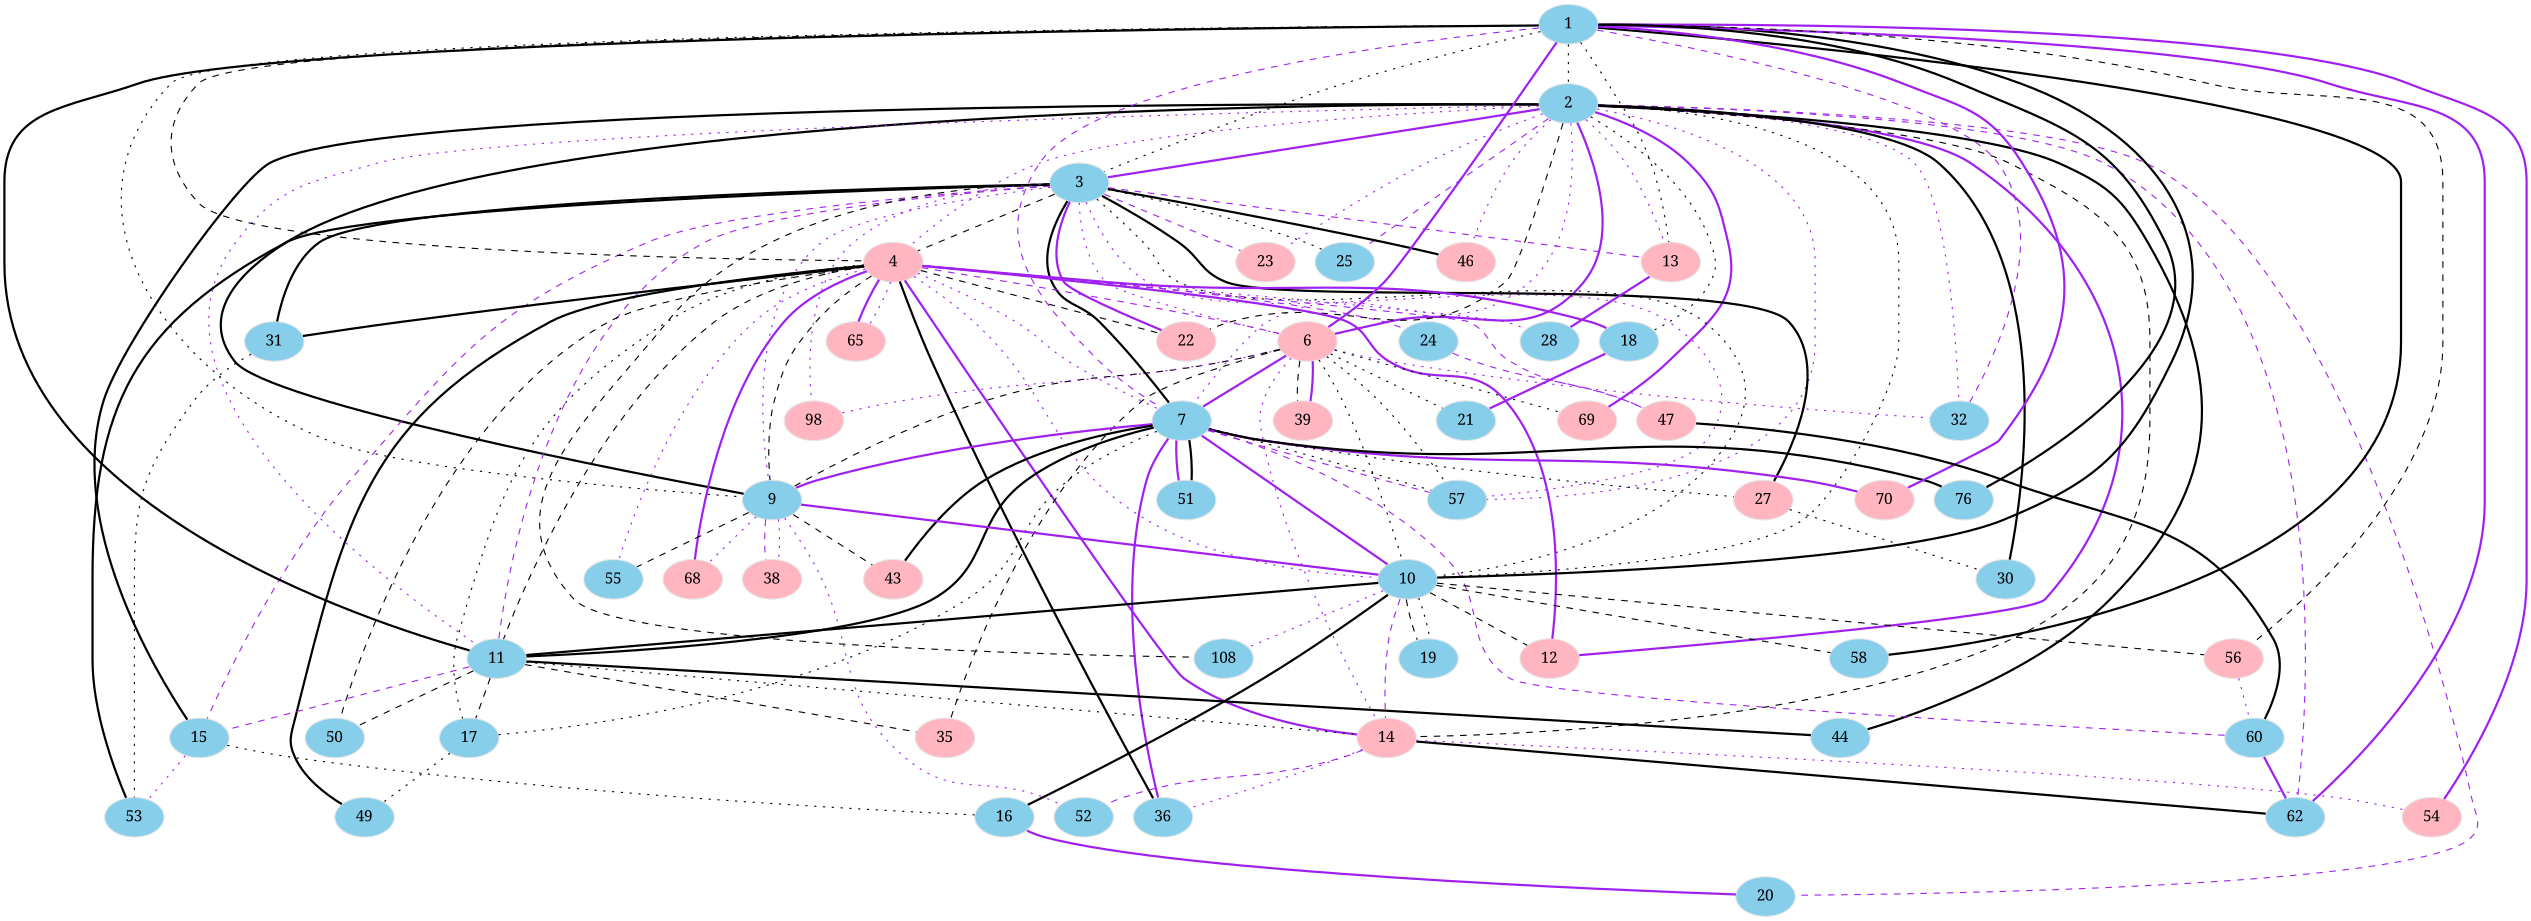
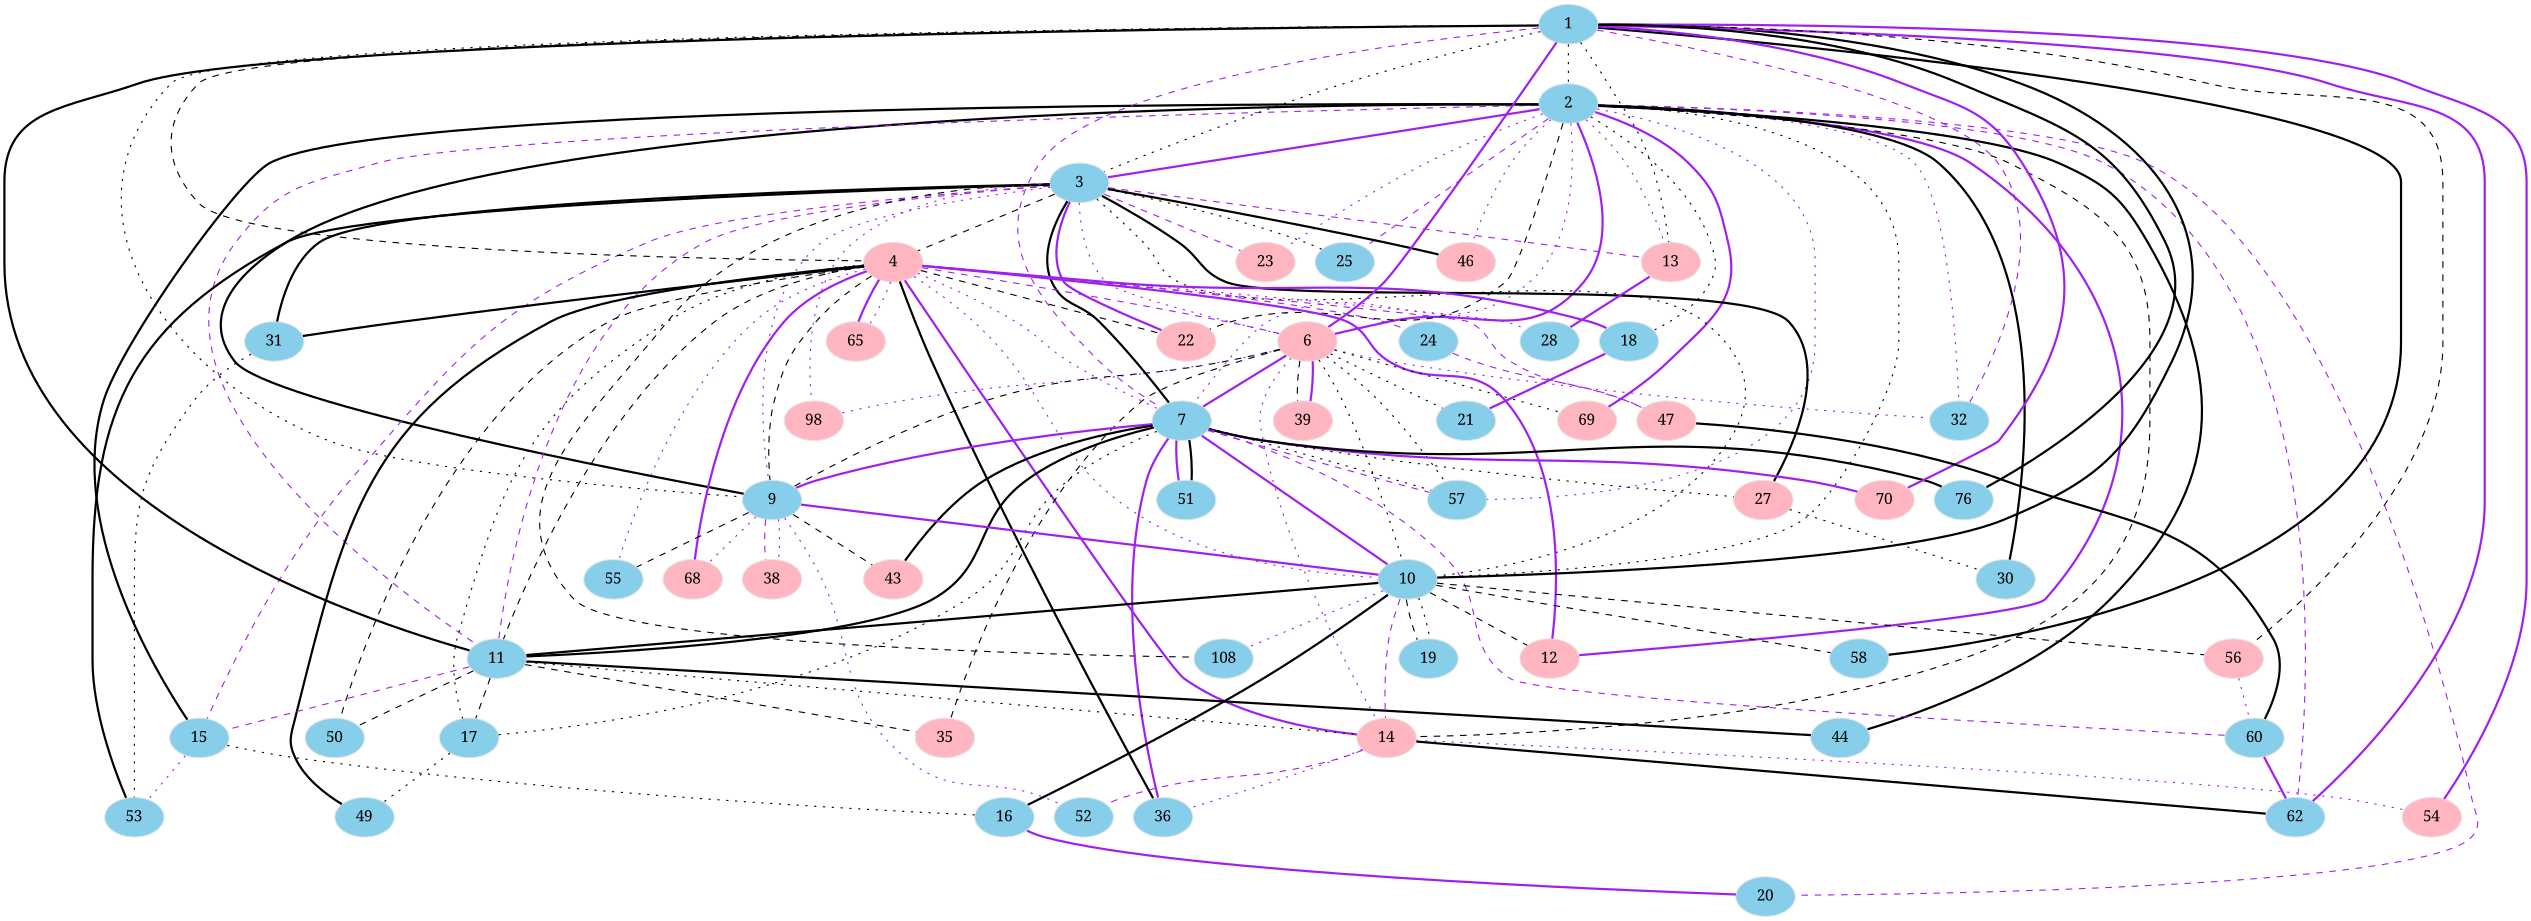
  graph {
    fontname="Noto Serif"
    node [color=gray90 fillcolor=skyblue fontname="Noto Serif" style=filled]
    edge [color=purple fontname="Noto Serif" style=bold]
    2 [super="+8+63+92+102+37+48+66"]
    3 [super="+26"]
    4 [fillcolor=lightpink super="+5+33"]
    6 [fillcolor=lightpink]
    7
    9
    10 [super="+41"]
    11 [super="+29+34"]
    13 [fillcolor=lightpink]
    32 [super="+59+105"]
    62 [super="+78"]
    12 [fillcolor=lightpink]
    14 [fillcolor=lightpink super="+40+73"]
    15
    18
    20
    22 [fillcolor=lightpink]
    23 [fillcolor=lightpink]
    25
    30
    44
    46 [fillcolor=lightpink]
    57 [super="+71"]
    69 [fillcolor=lightpink]
    1
    54 [fillcolor=lightpink]
    56 [fillcolor=lightpink]
    58
    70 [fillcolor=lightpink]
    76
    27 [fillcolor=lightpink]
    31
    53 [super="+61"]
    98 [fillcolor=lightpink]
    108
    17
    24
    28
    36 [super="+45"]
    47 [fillcolor=lightpink]
    49
    50
    55
    65 [fillcolor=lightpink]
    68 [fillcolor=lightpink]
    21
    35 [fillcolor=lightpink]
    39 [fillcolor=lightpink]
    43 [fillcolor=lightpink]
    51
    60 [super="+106"]
    38 [fillcolor=lightpink]
    52
    16
    19
    2 -- 3 [weight=5]
-   2 -- 4 [style=dotted weight=8]
    2 -- 6 [weight=3]
    2 -- 7 [style=dotted weight=5]
    2 -- 9 [color=black weight=3]
    2 -- 10 [color=black style=dotted weight=3]
-   2 -- 11 [style=dotted]
+   2 -- 11 [style=dashed]
    2 -- 13 [style=dotted]
    2 -- 32 [style=dotted weight=2]
    2 -- 62 [style=dashed]
    2 -- 12
    2 -- 14 [color=black style=dashed weight=2]
    2 -- 15 [color=black]
    2 -- 18 [color=black style=dotted]
    2 -- 20 [style=dashed]
    2 -- 22 [color=black style=dashed]
    2 -- 23 [style=dotted]
    2 -- 25 [style=dashed]
    2 -- 30 [color=black weight=2]
    2 -- 44 [color=black]
    2 -- 46 [style=dotted]
    2 -- 57 [style=dotted]
    2 -- 69
    3 -- 4 [color=black style=dashed weight=4]
    3 -- 6 [style=dotted]
    3 -- 7 [color=black weight=2]
    3 -- 9 [style=dotted]
    3 -- 10 [color=black style=dotted]
    3 -- 11 [style=dashed]
    3 -- 13 [style=dashed]
    3 -- 15 [style=dashed]
    3 -- 22
    3 -- 23 [style=dashed]
    3 -- 25 [color=black style=dotted]
    3 -- 46 [color=black]
-   3 -- 57 [style=dotted weight=2]
    3 -- 27 [color=black]
    3 -- 31 [color=black]
    3 -- 53 [color=black]
    3 -- 98 [style=dotted]
    3 -- 108 [color=black style=dashed]
    4 -- 6 [style=dashed weight=3]
    4 -- 7 [style=dotted weight=2]
    4 -- 9 [color=black style=dashed weight=2]
    4 -- 10 [style=dotted weight=4]
    4 -- 11 [color=black style=dashed]
    4 -- 12
    4 -- 14
    4 -- 18
    4 -- 22 [color=black style=dashed]
    4 -- 31 [color=black weight=2]
    4 -- 17 [color=black style=dotted]
    4 -- 24 [style=dashed weight=2]
    4 -- 28 [style=dotted]
    4 -- 36 [color=black]
    4 -- 47 [style=dashed]
    4 -- 49 [color=black]
    4 -- 50 [color=black style=dashed]
    4 -- 55 [style=dotted weight=2]
    4 -- 65
    4 -- 65 [style=dotted]
    4 -- 68 [weight=2]
    6 -- 7
    6 -- 9 [color=black style=dashed]
    6 -- 10 [color=black style=dotted]
    6 -- 32 [style=dotted]
    6 -- 14 [style=dotted]
    6 -- 57 [color=black style=dotted]
    6 -- 69 [color=black style=dotted]
    6 -- 98 [style=dotted]
    6 -- 21 [color=black style=dotted]
    6 -- 35 [color=black style=dashed]
    6 -- 39 [color=black style=dashed]
    6 -- 39
    7 -- 9
    7 -- 10
    7 -- 11 [color=black]
    7 -- 57 [style=dashed]
    7 -- 57 [color=black style=dotted]
    7 -- 70
    7 -- 76 [color=black]
    7 -- 27 [color=black style=dotted]
    7 -- 17 [color=black style=dotted]
    7 -- 36 [weight=2]
    7 -- 43 [color=black]
    7 -- 51
    7 -- 51 [color=black]
    7 -- 60 [style=dashed]
    9 -- 10
    9 -- 55 [color=black style=dashed]
    9 -- 68 [style=dotted]
    9 -- 43 [color=black style=dashed]
    9 -- 38 [style=dashed]
    9 -- 38 [style=dotted]
    9 -- 52 [style=dotted]
    10 -- 11 [color=black]
    10 -- 12 [color=black style=dashed]
    10 -- 14 [style=dashed]
    10 -- 56 [color=black style=dashed]
    10 -- 58 [color=black style=dashed]
    10 -- 108 [style=dotted]
    10 -- 16 [color=black]
    10 -- 19 [color=black style=dashed]
    10 -- 19 [color=black style=dotted]
    11 -- 14 [color=black style=dotted]
    11 -- 15 [style=dashed]
    11 -- 44 [color=black]
    11 -- 17 [color=black style=dashed]
    11 -- 50 [color=black style=dashed]
    11 -- 35 [color=black style=dashed]
    13 -- 28
    14 -- 62 [color=black]
    14 -- 54 [style=dotted]
    14 -- 36 [style=dotted]
    14 -- 52 [style=dashed]
    15 -- 53 [style=dotted]
    15 -- 16 [color=black style=dotted]
    18 -- 21
    1 -- 2 [color=black style=dotted weight=4]
    1 -- 3 [color=black style=dotted]
    1 -- 4 [color=black style=dashed weight=2]
    1 -- 6
    1 -- 7 [style=dashed]
    1 -- 9 [color=black style=dotted]
    1 -- 10 [color=black weight=2]
    1 -- 11 [color=black]
    1 -- 13 [color=black style=dotted]
    1 -- 32 [style=dashed]
    1 -- 62
    1 -- 54
    1 -- 56 [color=black style=dashed]
    1 -- 58 [color=black]
    1 -- 70
    1 -- 76 [color=black]
    56 -- 60 [style=dotted]
    27 -- 30 [color=black style=dotted]
    31 -- 53 [color=black style=dotted]
    17 -- 49 [color=black style=dotted]
    24 -- 47 [style=dashed]
    47 -- 60 [color=black]
    60 -- 62
    16 -- 20
  }
